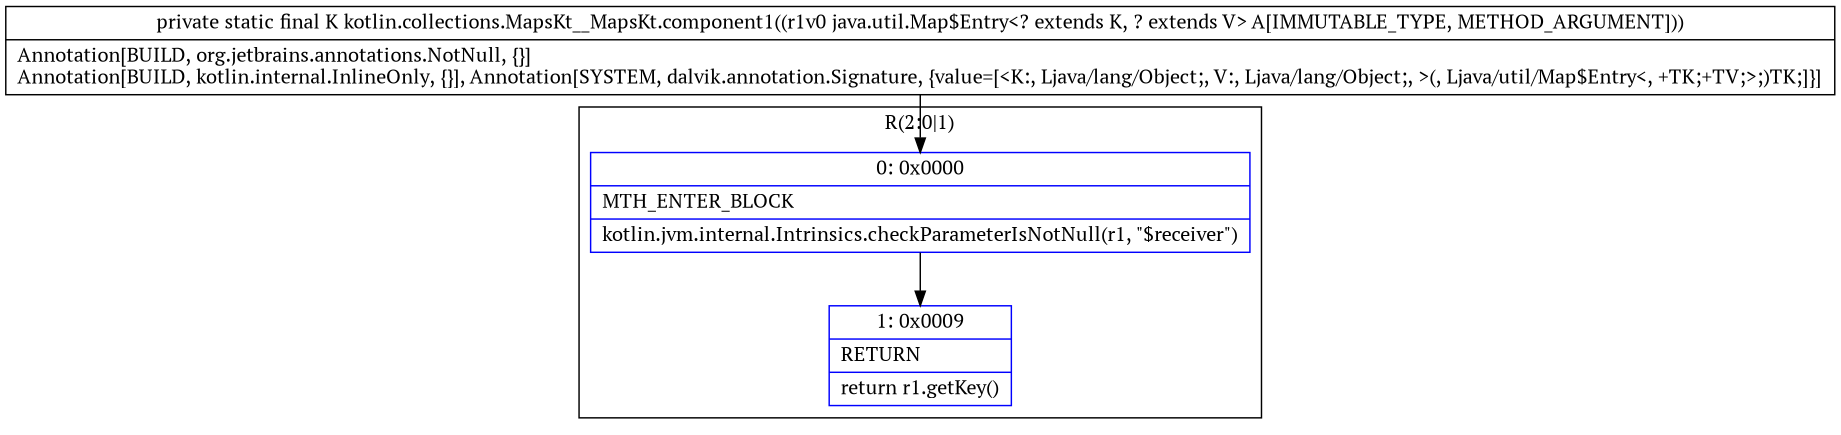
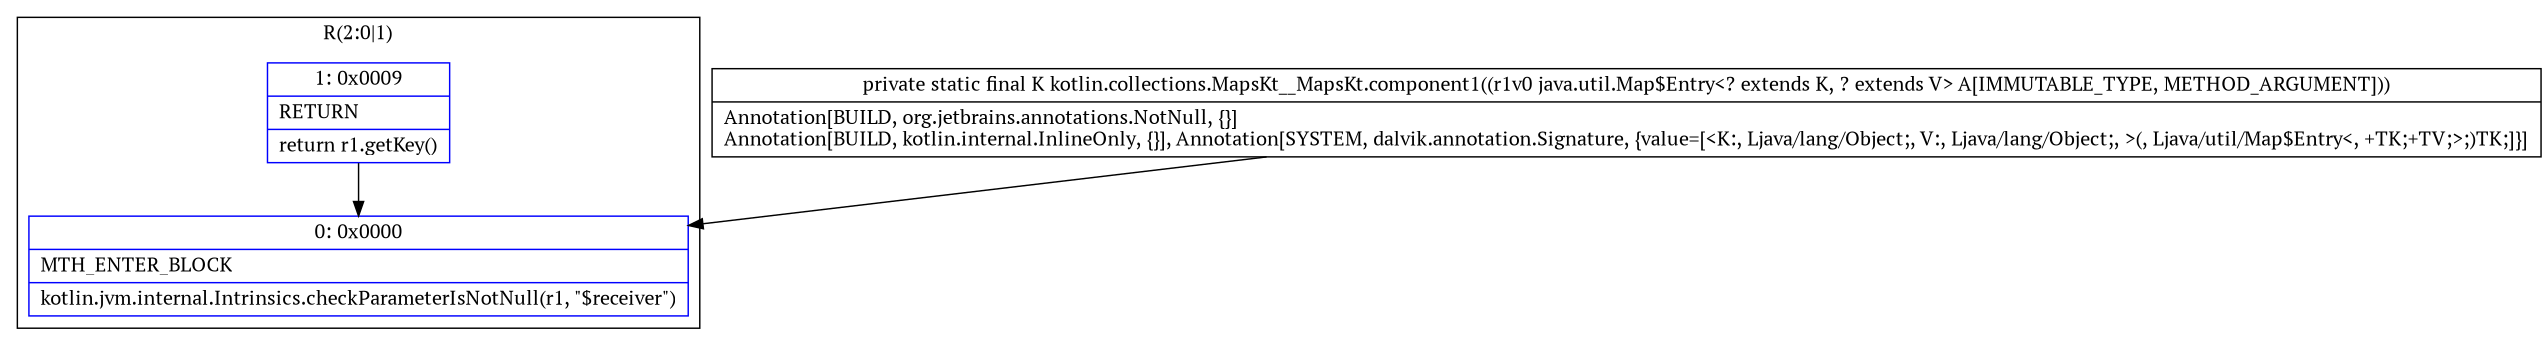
  digraph {
    fontname="PT Serif"
    node [color=blue shape=record fontname="PT Serif"]
    edge [fontname="PT Serif"]
    n1 [label="{0\:\ 0x0000|MTH_ENTER_BLOCK\l|kotlin.jvm.internal.Intrinsics.checkParameterIsNotNull(r1, \"$receiver\")\l}"]
    n2 [label="{1\:\ 0x0009|RETURN\l|return r1.getKey()\l}"]
    n3 [label="{private static final K kotlin.collections.MapsKt__MapsKt.component1((r1v0 java.util.Map$Entry\<? extends K, ? extends V\> A[IMMUTABLE_TYPE, METHOD_ARGUMENT]))  | Annotation[BUILD, org.jetbrains.annotations.NotNull, \{\}]\lAnnotation[BUILD, kotlin.internal.InlineOnly, \{\}], Annotation[SYSTEM, dalvik.annotation.Signature, \{value=[\<K:, Ljava\/lang\/Object;, V:, Ljava\/lang\/Object;, \>(, Ljava\/util\/Map$Entry\<, +TK;+TV;\>;)TK;]\}]\l}" color=""]
    subgraph cluster_1 {
      label="R(2:0|1)"
      n1
      n2
    }
-   n1 -> n2
+   n2 -> n1
    n3 -> n1
  }
